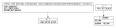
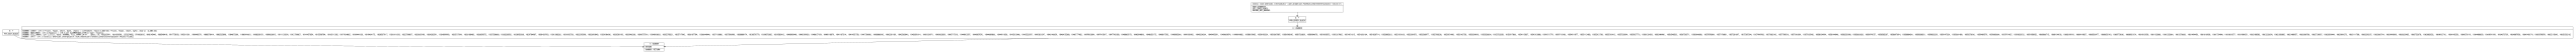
  digraph {
    fontname="Roboto Mono"
    node [fontname="Roboto Mono" shape=record]
    edge [fontname="Roboto Mono"]
-   n1 [label="{4\:\ ?|LINE_ENTER_BLOCK\l}"]
+   n1 [label="{4\:\ ?|MTH_ENTER_BLOCK\l}"]
+   n2 [label="{6\:\ 0x0000|0x0000: CONST  (r0 I:??[int, float, short, byte, char]) = (201(0xc9, float:2.82E\-43) ??[int, float, short, byte, char])  (LINE:34)\l0x0002: NEW_ARRAY  (r0 I:float[]) = (r0 I:int A[IMMUTABLE_TYPE]) type: float[] \l0x0004: FILL_ARRAY  (r0 I:??[]), data: 0x000a: FILL_ARRAY_DATA  , data: [0, 953267991, 961656599, 973279855, 978433815, 984245443, 988540410, 991775058, 995211031, 998445679, 1000378414, 1002525898, 1004673381, 1006941661, 1008230151, 1009626015, 1011129254, 1012739867, 1014457854, 1015598704, 1016511385, 1017424065, 1018444120, 1019464175, 1020537917, 1021611658, 1022739087, 1023665190, 1024282591, 1024899993, 1025517394, 1026188483, 1026859572, 1027530660, 1028228592, 1028953368, 1029704987, 1030429763, 1031208226, 1031892736, 1032295390, 1032698043, 1033100696, 1033530193, 1033946268, 1034375764, 1034818683, 1035275023, 1035717942, 1036187704, 1036644044, 1037113806, 1037596990, 1038080174, 1038576779, 1039073385, 1039583412, 1040093440, 1040395429, 1040657154, 1040918879, 1041187314, 1041455750, 1041730896, 1042006042, 1042281189, 1042563046, 1042851614, 1043133471, 1043422039, 1043717318, 1044012597, 1044307876, 1044609866, 1044911856, 1045213846, 1045522547, 1045831247, 1046146659, 1046455360, 1046777482, 1047092894, 1047415017, 1047743850, 1048065973, 1048394806, 1048653175, 1048817592, 1048985364, 1049156492, 1049324264, 1049495391, 1049669874, 1049841002, 1050015485, 1050193324, 1050367807, 1050545645, 1050726839, 1050904678, 1051085872, 1051267065, 1051451615, 1051636164, 1051820714, 1052005263, 1052193168, 1052381073, 1052568977, 1052760238, 1052951498, 1053142758, 1053334018, 1053528634, 1053723250, 1053917866, 1054115837, 1054313808, 1054511779, 1054713106, 1054911077, 1055112403, 1055313730, 1055518412, 1055723094, 1055927776, 1056132458, 1056340496, 1056548533, 1056756571, 1056964608, 1057070304, 1057176001, 1057281697, 1057387394, 1057494768, 1057602142, 1057709516, 1057816891, 1057925942, 1058034994, 1058144046, 1058253098, 1058363828, 1058474557, 1058585287, 1058697694, 1058808424, 1058920831, 1059033239, 1059147324, 1059261409, 1059373816, 1059489579, 1059603664, 1059719427, 1059833512, 1059950952, 1060066715, 1060184156, 1060299919, 1060419037, 1060536477, 1060653918, 1060773036, 1060892154, 1061012950, 1061132068, 1061252864, 1061373660, 1061494456, 1061616930, 1061739404, 1061861877, 1061984351, 1062108502, 1062232654, 1062356805, 1062480957, 1062606786, 1062730937, 1062858444, 1062984273, 1063111780, 1063239287, 1063366794, 1063494300, 1063623485, 1063752670, 1063883532, 1064012716, 1064145256, 1064276119, 1064408659, 1064541199, 1064673739, 1064807956, 1064942174, 1065078070, 1065215643, 1065353216] \l0x0007: SPUT  (r0 I:float[]) androidx.interpolator.view.animation.FastOutLinearInInterpolator.VALUES float[] \l}"]
    n3 [label="{7\:\ 0x0009|RETURN\l|0x0009: RETURN   \l}"]
    n4 [label="{5\:\ ?|MTH_EXIT_BLOCK\l}"]
    n5 [label="{static void androidx.interpolator.view.animation.FastOutLinearInInterpolator.\<clinit\>()  | DONT_GENERATE\lUSE_LINES_HINTS\lINLINE_NOT_NEEDED\l}"]
+   n1 -> n2
+   n2 -> n3
    n4 -> n3
    n5 -> n1
  }
